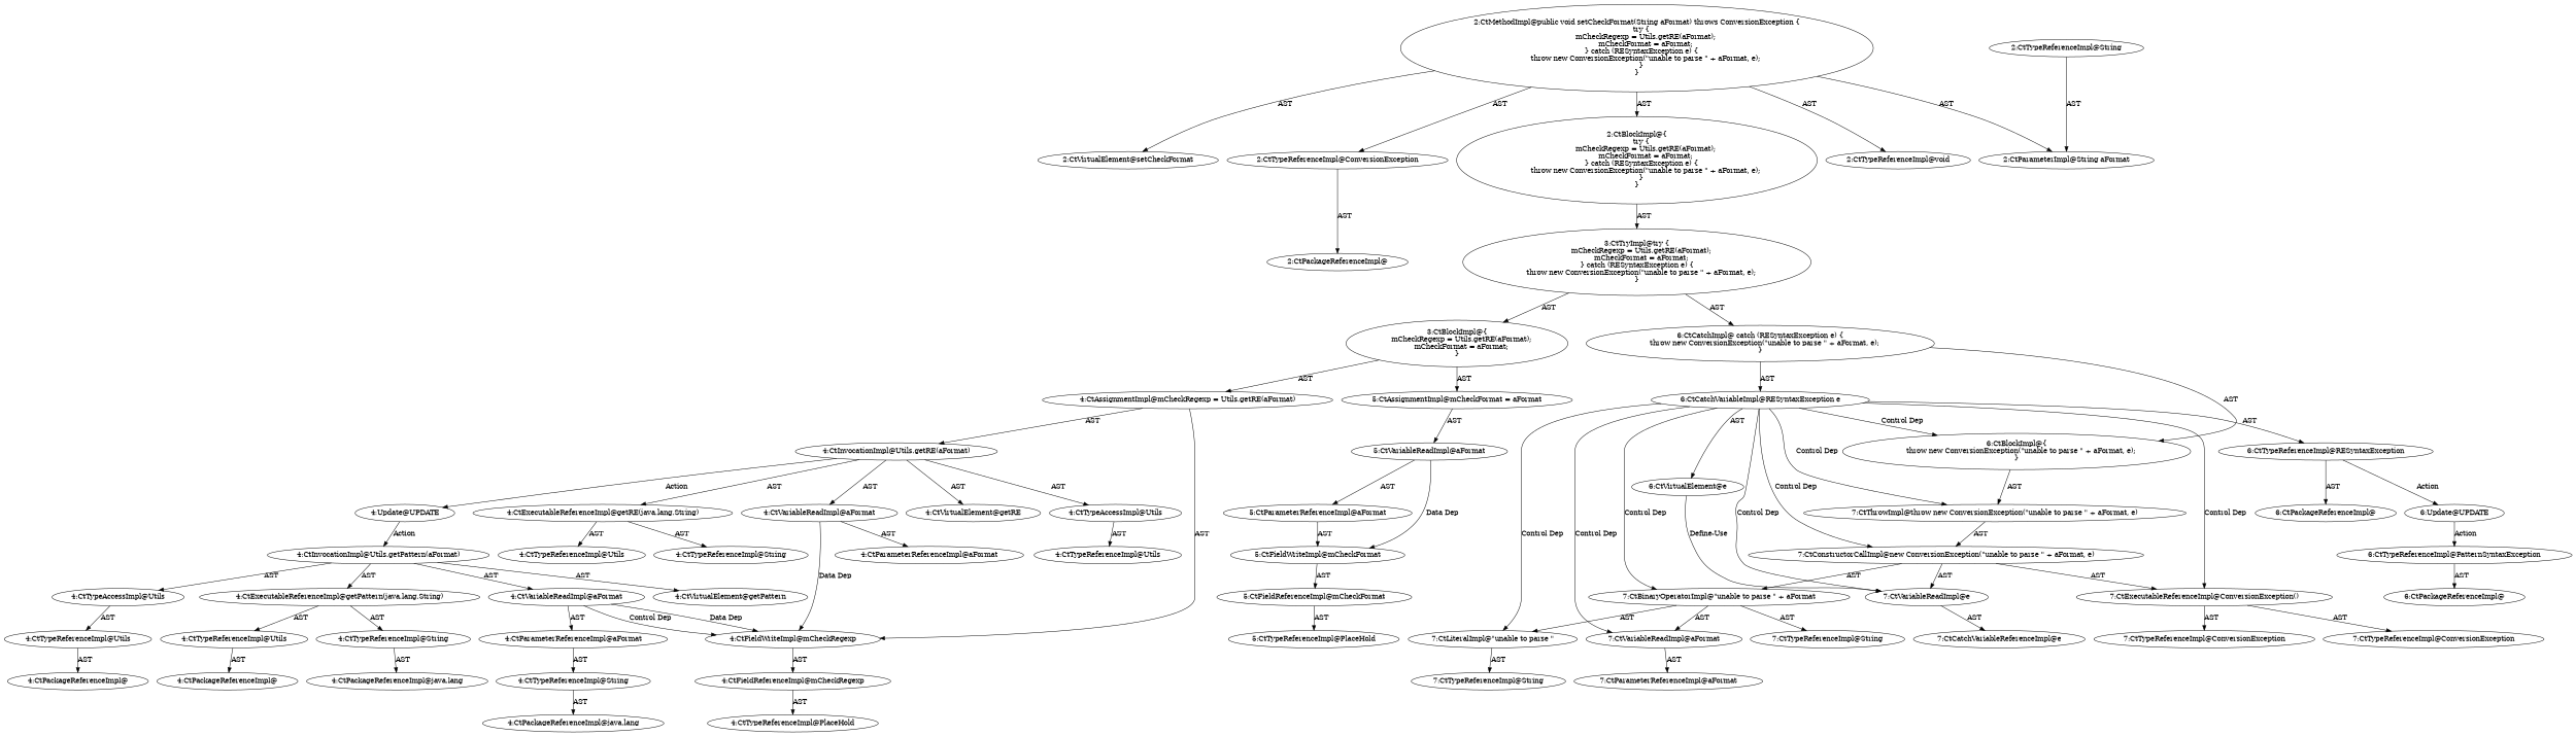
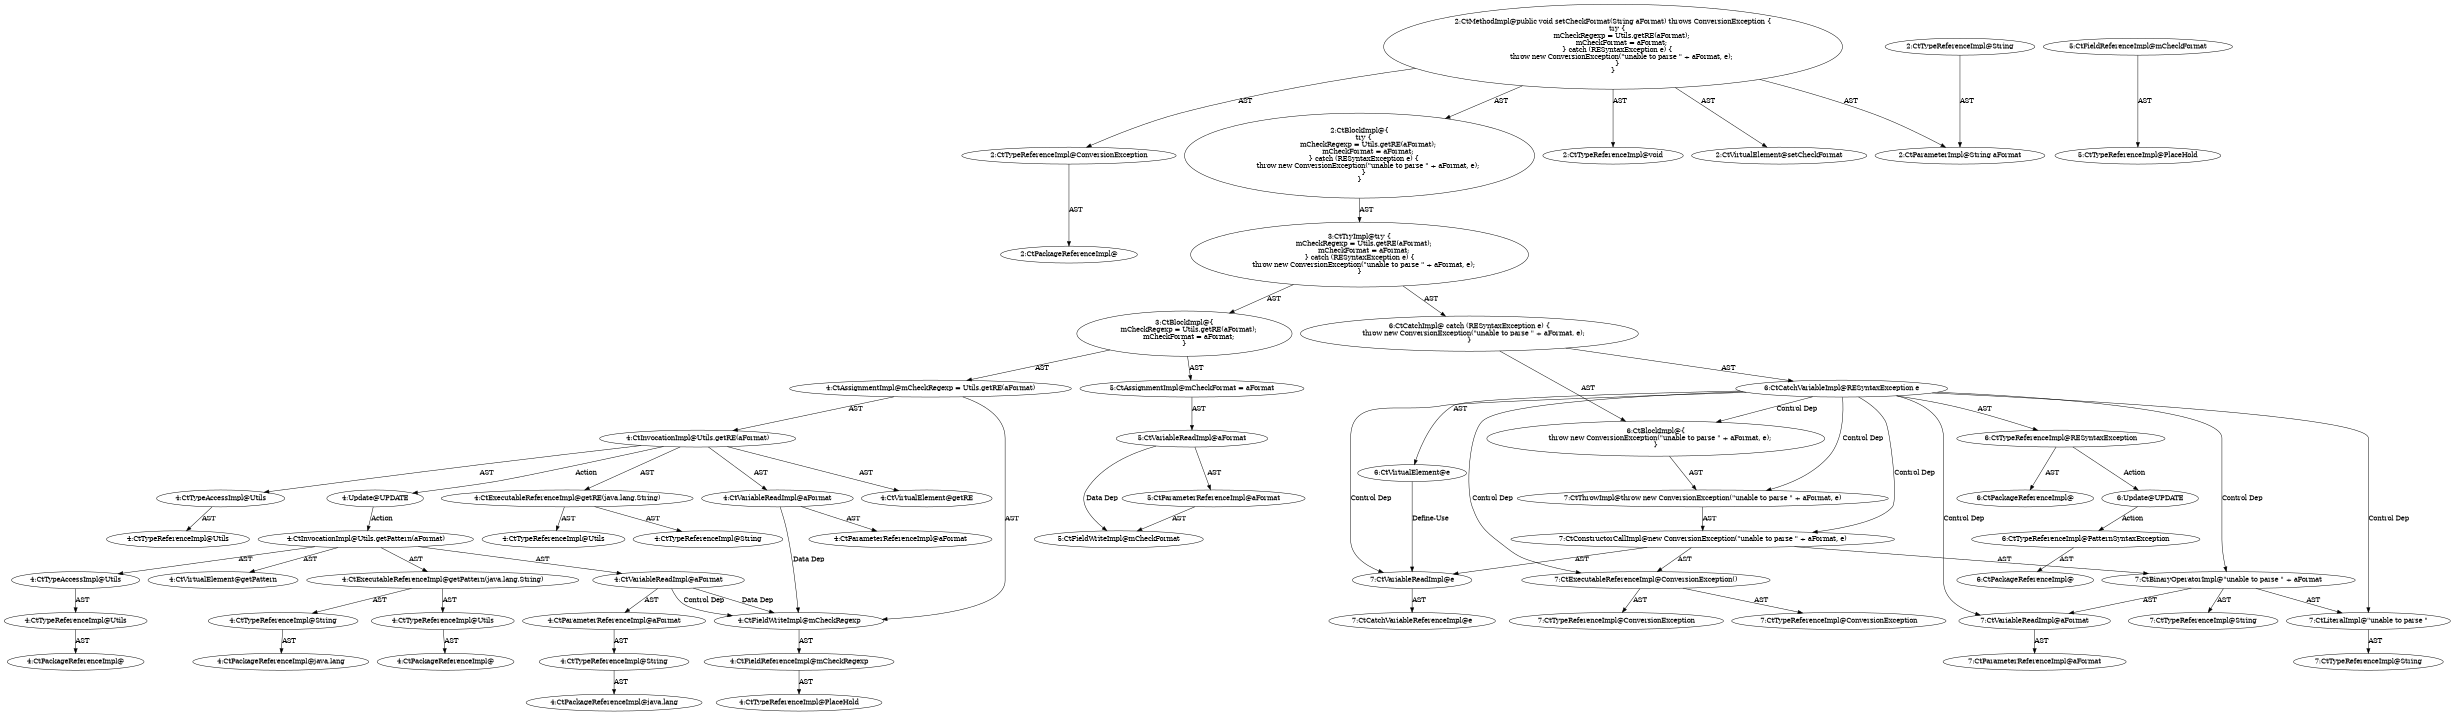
  digraph {
    node [shape=ellipse]
    n1 [label="2:CtTypeReferenceImpl@void"]
    n2 [label="2:CtVirtualElement@setCheckFormat"]
    n3 [label="2:CtParameterImpl@String aFormat"]
    n4 [label="2:CtTypeReferenceImpl@String"]
    n5 [label="2:CtTypeReferenceImpl@ConversionException"]
    n6 [label="2:CtPackageReferenceImpl@"]
    n7 [label="4:CtFieldReferenceImpl@mCheckRegexp"]
    n8 [label="4:CtTypeReferenceImpl@PlaceHold"]
    n9 [label="4:CtFieldWriteImpl@mCheckRegexp"]
    n10 [label="4:CtExecutableReferenceImpl@getRE(java.lang.String)"]
    n11 [label="4:CtTypeReferenceImpl@Utils"]
    n12 [label="4:CtTypeReferenceImpl@String"]
    n13 [label="4:CtVirtualElement@getRE"]
    n14 [label="4:CtTypeAccessImpl@Utils"]
    n15 [label="4:CtTypeReferenceImpl@Utils"]
    n16 [label="4:CtVariableReadImpl@aFormat"]
    n17 [label="4:CtParameterReferenceImpl@aFormat"]
    n18 [label="4:CtInvocationImpl@Utils.getRE(aFormat)"]
    n19 [label="4:Update@UPDATE"]
    n20 [label="4:CtInvocationImpl@Utils.getPattern(aFormat)"]
    n21 [label="4:CtAssignmentImpl@mCheckRegexp = Utils.getRE(aFormat)"]
    n22 [label="5:CtFieldReferenceImpl@mCheckFormat"]
    n23 [label="5:CtTypeReferenceImpl@PlaceHold"]
    n24 [label="5:CtFieldWriteImpl@mCheckFormat"]
    n25 [label="5:CtVariableReadImpl@aFormat"]
    n26 [label="5:CtParameterReferenceImpl@aFormat"]
    n27 [label="5:CtAssignmentImpl@mCheckFormat = aFormat"]
    n28 [label="3:CtBlockImpl@\{\n    mCheckRegexp = Utils.getRE(aFormat);\n    mCheckFormat = aFormat;\n\}"]
    n29 [label="6:CtVirtualElement@e"]
    n30 [label="7:CtVariableReadImpl@e"]
    n31 [label="7:CtCatchVariableReferenceImpl@e"]
    n32 [label="6:CtTypeReferenceImpl@RESyntaxException"]
    n33 [label="6:CtPackageReferenceImpl@"]
    n34 [label="6:Update@UPDATE"]
    n35 [label="6:CtTypeReferenceImpl@PatternSyntaxException"]
    n36 [label="6:CtCatchVariableImpl@RESyntaxException e"]
    n37 [label="7:CtExecutableReferenceImpl@ConversionException()"]
    n38 [label="7:CtLiteralImpl@\"unable to parse \""]
    n39 [label="7:CtVariableReadImpl@aFormat"]
    n40 [label="7:CtBinaryOperatorImpl@\"unable to parse \" + aFormat"]
    n41 [label="7:CtConstructorCallImpl@new ConversionException(\"unable to parse \" + aFormat, e)"]
    n42 [label="7:CtThrowImpl@throw new ConversionException(\"unable to parse \" + aFormat, e)"]
    n43 [label="6:CtBlockImpl@\{\n    throw new ConversionException(\"unable to parse \" + aFormat, e);\n\}"]
    n44 [label="7:CtTypeReferenceImpl@ConversionException"]
    n45 [label="7:CtTypeReferenceImpl@ConversionException"]
    n46 [label="7:CtTypeReferenceImpl@String"]
    n47 [label="7:CtParameterReferenceImpl@aFormat"]
    n48 [label="7:CtTypeReferenceImpl@String"]
    n49 [label="6:CtCatchImpl@ catch (RESyntaxException e) \{\n    throw new ConversionException(\"unable to parse \" + aFormat, e);\n\}"]
    n50 [label="3:CtTryImpl@try \{\n    mCheckRegexp = Utils.getRE(aFormat);\n    mCheckFormat = aFormat;\n\} catch (RESyntaxException e) \{\n    throw new ConversionException(\"unable to parse \" + aFormat, e);\n\}"]
    n51 [label="2:CtBlockImpl@\{\n    try \{\n        mCheckRegexp = Utils.getRE(aFormat);\n        mCheckFormat = aFormat;\n    \} catch (RESyntaxException e) \{\n        throw new ConversionException(\"unable to parse \" + aFormat, e);\n    \}\n\}"]
    n52 [label="2:CtMethodImpl@public void setCheckFormat(String aFormat) throws ConversionException \{\n    try \{\n        mCheckRegexp = Utils.getRE(aFormat);\n        mCheckFormat = aFormat;\n    \} catch (RESyntaxException e) \{\n        throw new ConversionException(\"unable to parse \" + aFormat, e);\n    \}\n\}"]
    n53 [label="4:CtTypeAccessImpl@Utils"]
    n54 [label="4:CtExecutableReferenceImpl@getPattern(java.lang.String)"]
    n55 [label="4:CtVariableReadImpl@aFormat"]
    n56 [label="4:CtVirtualElement@getPattern"]
    n57 [label="4:CtPackageReferenceImpl@"]
    n58 [label="4:CtTypeReferenceImpl@Utils"]
    n59 [label="4:CtPackageReferenceImpl@"]
    n60 [label="4:CtTypeReferenceImpl@Utils"]
    n61 [label="4:CtPackageReferenceImpl@java.lang"]
    n62 [label="4:CtTypeReferenceImpl@String"]
    n63 [label="4:CtPackageReferenceImpl@java.lang"]
    n64 [label="4:CtTypeReferenceImpl@String"]
    n65 [label="4:CtParameterReferenceImpl@aFormat"]
    n66 [label="6:CtPackageReferenceImpl@"]
    n4 -> n3 [label=AST]
    n5 -> n6 [label=AST]
    n7 -> n8 [label=AST]
    n9 -> n7 [label=AST]
    n10 -> n11 [label=AST]
    n10 -> n12 [label=AST]
    n14 -> n15 [label=AST]
    n16 -> n9 [label="Data Dep"]
    n16 -> n17 [label=AST]
    n18 -> n10 [label=AST]
    n18 -> n13 [label=AST]
    n18 -> n14 [label=AST]
    n18 -> n16 [label=AST]
    n18 -> n19 [label=Action]
    n19 -> n20 [label=Action]
    n20 -> n53 [label=AST]
    n20 -> n54 [label=AST]
    n20 -> n55 [label=AST]
    n20 -> n56 [label=AST]
    n21 -> n9 [label=AST]
    n21 -> n18 [label=AST]
    n22 -> n23 [label=AST]
-   n24 -> n22 [label=AST]
    n25 -> n24 [label="Data Dep"]
    n25 -> n26 [label=AST]
    n26 -> n24 [label=AST]
    n27 -> n25 [label=AST]
    n28 -> n21 [label=AST]
    n28 -> n27 [label=AST]
    n29 -> n30 [label="Define-Use"]
    n30 -> n31 [label=AST]
    n32 -> n33 [label=AST]
    n32 -> n34 [label=Action]
    n34 -> n35 [label=Action]
    n35 -> n66 [label=AST]
    n36 -> n29 [label=AST]
    n36 -> n30 [label="Control Dep"]
    n36 -> n32 [label=AST]
    n36 -> n37 [label="Control Dep"]
    n36 -> n38 [label="Control Dep"]
    n36 -> n39 [label="Control Dep"]
    n36 -> n40 [label="Control Dep"]
    n36 -> n41 [label="Control Dep"]
    n36 -> n42 [label="Control Dep"]
    n36 -> n43 [label="Control Dep"]
    n37 -> n44 [label=AST]
    n37 -> n45 [label=AST]
    n38 -> n46 [label=AST]
    n39 -> n47 [label=AST]
    n40 -> n38 [label=AST]
    n40 -> n39 [label=AST]
    n40 -> n48 [label=AST]
    n41 -> n30 [label=AST]
    n41 -> n37 [label=AST]
    n41 -> n40 [label=AST]
    n42 -> n41 [label=AST]
    n43 -> n42 [label=AST]
    n49 -> n36 [label=AST]
    n49 -> n43 [label=AST]
    n50 -> n28 [label=AST]
    n50 -> n49 [label=AST]
    n51 -> n50 [label=AST]
    n52 -> n1 [label=AST]
    n52 -> n2 [label=AST]
    n52 -> n3 [label=AST]
    n52 -> n5 [label=AST]
    n52 -> n51 [label=AST]
    n53 -> n58 [label=AST]
    n54 -> n60 [label=AST]
    n54 -> n62 [label=AST]
    n55 -> n9 [label="Data Dep"]
    n55 -> n9 [label="Control Dep"]
    n55 -> n65 [label=AST]
    n58 -> n57 [label=AST]
    n60 -> n59 [label=AST]
    n62 -> n61 [label=AST]
    n64 -> n63 [label=AST]
    n65 -> n64 [label=AST]
  }
